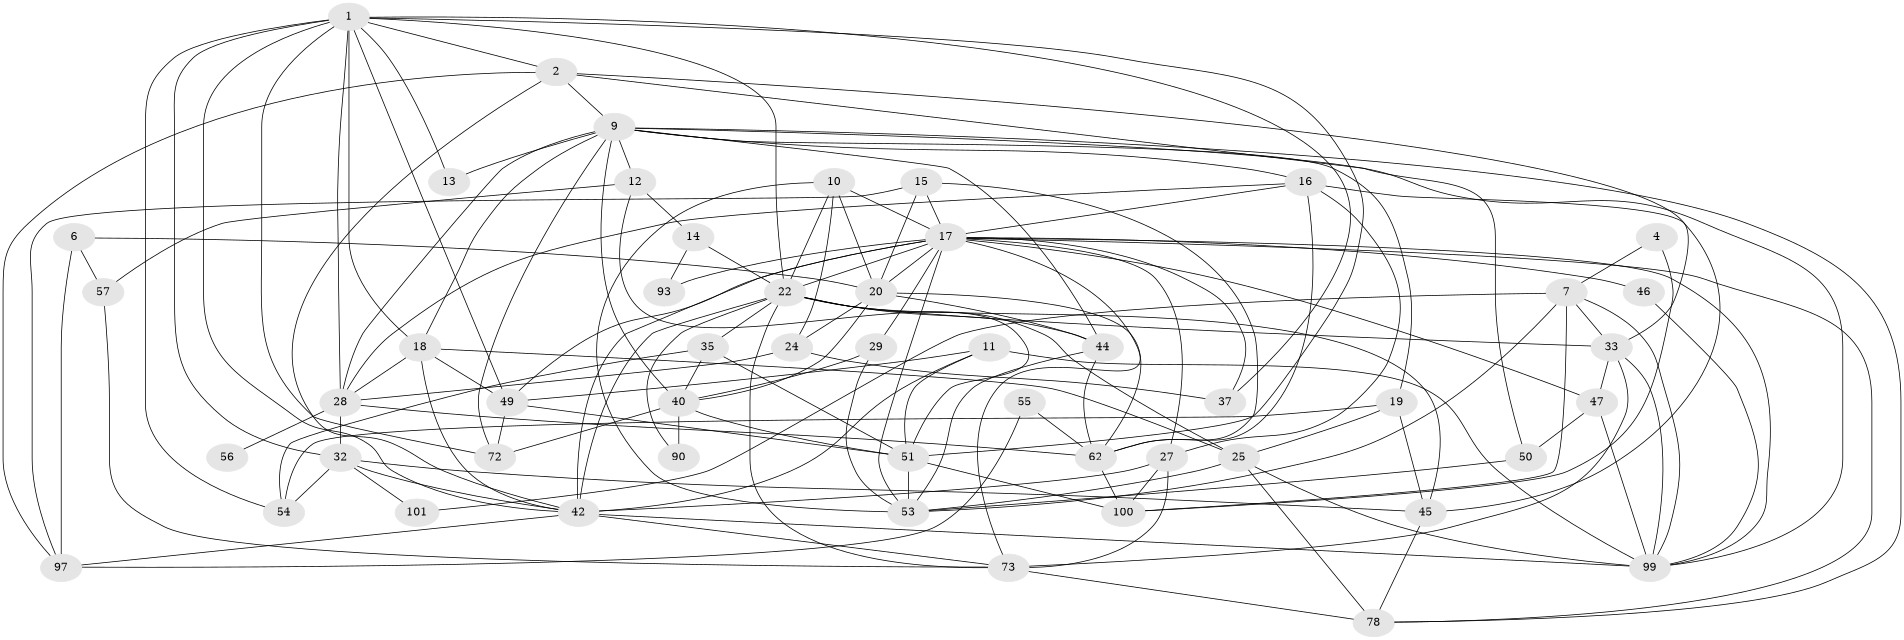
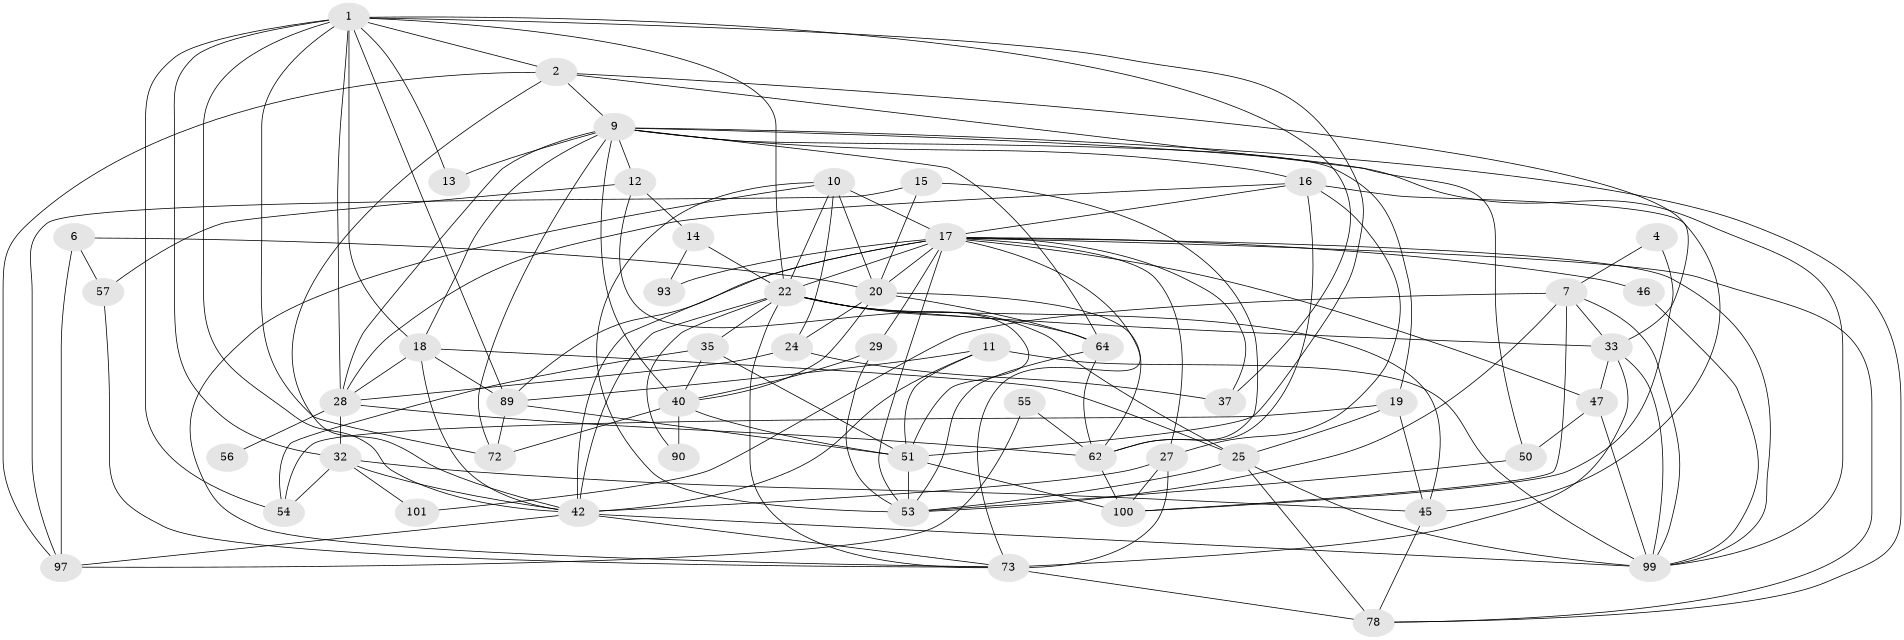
  graph {
    node [color=gray90 style=filled]
    1 [super="+3+68"]
    2 [super="+5"]
    13
    18
    22 [super="+34+77+60"]
    28 [super="+95+86"]
    32 [super="+82+64"]
    37 [super="+85"]
    42 [super="+48"]
-   49 [super="+98"]
+   49 [super="+98" label=89]
    51 [super="+94"]
    54
    72
    9 [super="+76+30+61"]
    33
    50
    97
    25 [super="+106+31"]
-   44 [super="+66"]
+   44 [super="+66" label=64]
    73 [super="+79+87"]
    45
    35 [super="+80"]
    90
    62 [super="+91"]
    56
    101
    99 [super="+104"]
    100
    53 [super="+58"]
    12
    16 [super="+71"]
    19
    40 [super="+69"]
    78 [super="+96"]
    47
    7 [super="+52"]
    4
    20 [super="+63+65"]
    24
    6
    57
    14
    17 [super="+21+81+84"]
    27 [super="+75+89"]
    10 [super="+39+102"]
    93
    29
    46
    11
    15 [super="+36"]
    55
    1 -- 2
    1 -- 13
    1 -- 18
    1 -- 22
    1 -- 28 [weight=2]
    1 -- 32
    1 -- 37
    1 -- 42
    1 -- 49
    1 -- 51
    1 -- 54
    1 -- 72
    2 -- 42
    2 -- 9
    2 -- 33
    2 -- 50
    2 -- 97
    18 -- 28
    18 -- 42
    18 -- 49
    18 -- 25
    22 -- 42 [weight=2]
    22 -- 33
    22 -- 25 [weight=2]
    22 -- 44
    22 -- 73
    22 -- 45
    22 -- 35
    22 -- 90
    28 -- 32 [weight=3]
    28 -- 62
    28 -- 56
    32 -- 42
    32 -- 54
    32 -- 45
    32 -- 101
    42 -- 97
    42 -- 73
    42 -- 99
    49 -- 51
    49 -- 72
    51 -- 100
    51 -- 53
    9 -- 13
    9 -- 18
    9 -- 28
    9 -- 72
    9 -- 44
    9 -- 99
    9 -- 12
    9 -- 16
    9 -- 19
    9 -- 40
    9 -- 78
    33 -- 73
    33 -- 99
    33 -- 47
    50 -- 53
    25 -- 99 [weight=2]
    25 -- 53
    25 -- 78
    44 -- 62
    44 -- 53
    73 -- 78 [weight=2]
    45 -- 78
    35 -- 51
    35 -- 54
    35 -- 40
    62 -- 100
    12 -- 51
    12 -- 57
    12 -- 14
    16 -- 28
    16 -- 45
    16 -- 62
    16 -- 17
    16 -- 27
    19 -- 54
    19 -- 25
    19 -- 45
    40 -- 51
    40 -- 72
    40 -- 90
    47 -- 50
    47 -- 99
    7 -- 33
    7 -- 101
    7 -- 99
    7 -- 100
    7 -- 53
    4 -- 100
    4 -- 7
    20 -- 44
    20 -- 62
    20 -- 40
    20 -- 24
    24 -- 28
    24 -- 37
    6 -- 97
    6 -- 20
    6 -- 57
    57 -- 73
    14 -- 22
    14 -- 93
    17 -- 22
    17 -- 37
    17 -- 42
    17 -- 49
    17 -- 73
    17 -- 99
    17 -- 53 [weight=2]
    17 -- 78
    17 -- 47
    17 -- 20 [weight=3]
    17 -- 27
    17 -- 93
    17 -- 29
    17 -- 46
    27 -- 42
    27 -- 73
    27 -- 100
    10 -- 22
+   10 -- 73
    10 -- 53
    10 -- 20 [weight=2]
    10 -- 24
    10 -- 17
    29 -- 53
    29 -- 40
    46 -- 99
    11 -- 42
    11 -- 49
    11 -- 51
    11 -- 99
    15 -- 97
    15 -- 62
    15 -- 20
-   15 -- 17
    55 -- 97
    55 -- 62
  }
